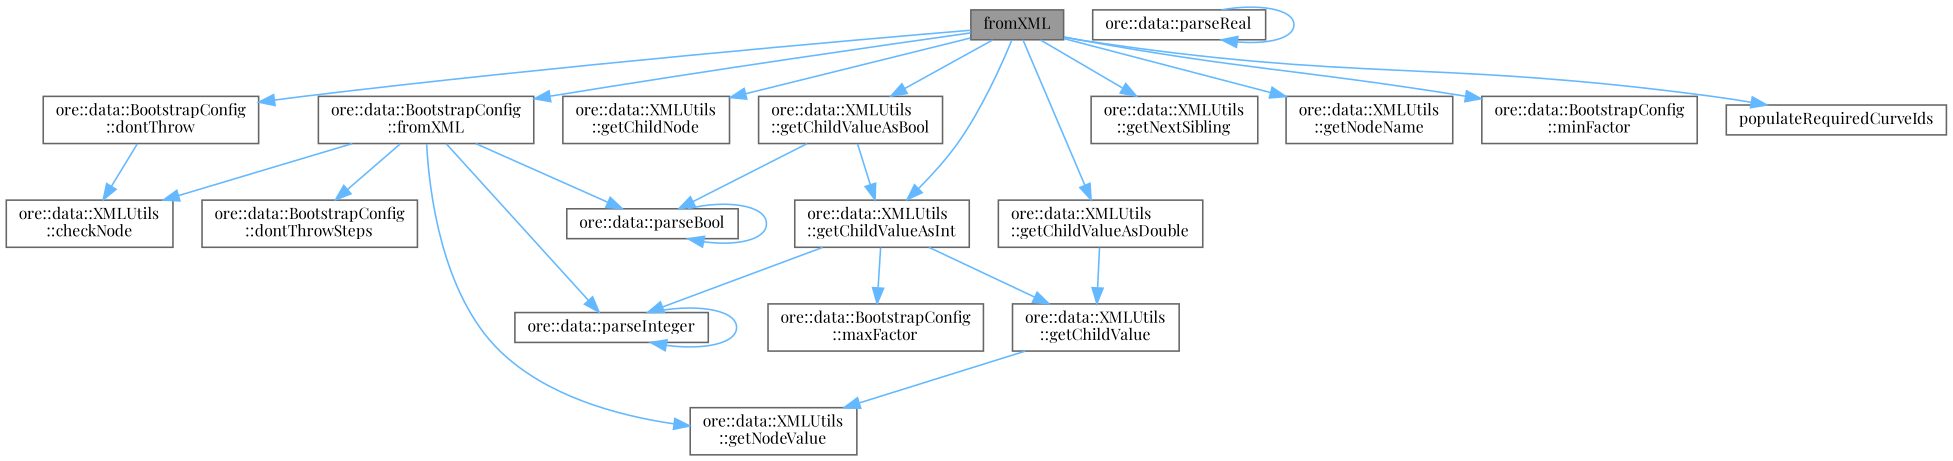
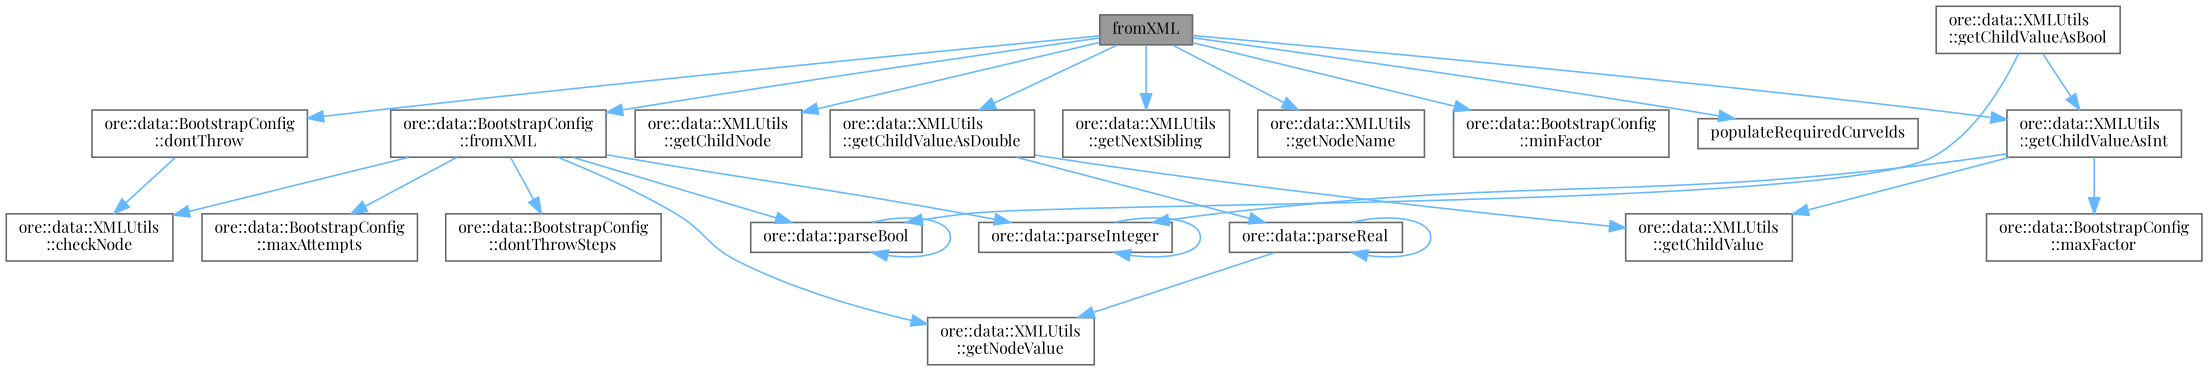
  digraph {
    fontname="Playfair Display"
    rankdir=TB
    node [color=grey40 fillcolor=white fontname="Playfair Display" fontsize=10 shape=box style=filled]
    edge [color=steelblue1 fontname="Playfair Display" fontsize=10 labelfontname=Helvetica labelfontsize=10 style=solid]
    n1 [color=gray40 fillcolor=grey60 fontcolor=black height=0.2 label=fromXML width=0.4]
    n2 [height=0.2 label="ore::data::BootstrapConfig\l::dontThrow" width=0.4]
    n3 [height=0.2 label="ore::data::BootstrapConfig\l::fromXML" width=0.4]
    n4 [height=0.2 label="ore::data::XMLUtils\l::getChildNode" width=0.4]
    n5 [height=0.2 label="ore::data::XMLUtils\l::getChildValueAsBool" width=0.4]
    n6 [height=0.2 label="ore::data::XMLUtils\l::getChildValueAsDouble" width=0.4]
    n7 [height=0.2 label="ore::data::XMLUtils\l::getChildValueAsInt" width=0.4]
    n8 [height=0.2 label="ore::data::XMLUtils\l::getNextSibling" width=0.4]
    n9 [height=0.2 label="ore::data::XMLUtils\l::getNodeName" width=0.4]
    n10 [height=0.2 label="ore::data::BootstrapConfig\l::minFactor" width=0.4]
    n11 [height=0.2 label=populateRequiredCurveIds width=0.4]
    n12 [height=0.2 label="ore::data::XMLUtils\l::checkNode" width=0.4]
+   n13 [height=0.2 label="ore::data::BootstrapConfig\l::maxAttempts" width=0.4]
    n14 [height=0.2 label="ore::data::BootstrapConfig\l::dontThrowSteps" width=0.4]
    n15 [height=0.2 label="ore::data::XMLUtils\l::getNodeValue" width=0.4]
    n16 [height=0.2 label="ore::data::parseBool" width=0.4]
    n17 [height=0.2 label="ore::data::parseInteger" width=0.4]
    n18 [height=0.2 label="ore::data::XMLUtils\l::getChildValue" width=0.4]
    n19 [height=0.2 label="ore::data::parseReal" width=0.4]
    n20 [height=0.2 label="ore::data::BootstrapConfig\l::maxFactor" width=0.4]
    n1 -> n2
    n1 -> n3
    n1 -> n4
-   n1 -> n5
    n1 -> n6
    n1 -> n7
    n1 -> n8
    n1 -> n9
    n1 -> n10
    n1 -> n11
    n2 -> n12
    n3 -> n12
+   n3 -> n13
    n3 -> n14
    n3 -> n15
    n3 -> n16
    n3 -> n17
    n5 -> n7
    n5 -> n16
    n6 -> n18
+   n6 -> n19
    n7 -> n17
    n7 -> n18
    n7 -> n20
    n16 -> n16
    n17 -> n17
-   n18 -> n15
+   n19 -> n15
    n19 -> n19
  }
